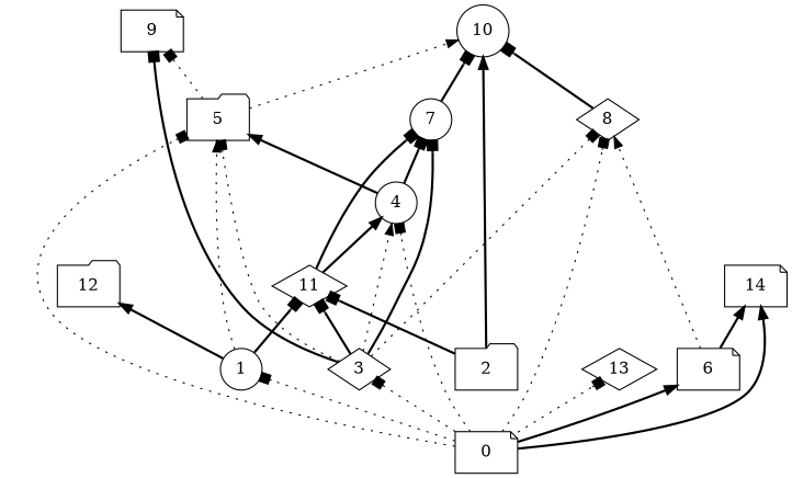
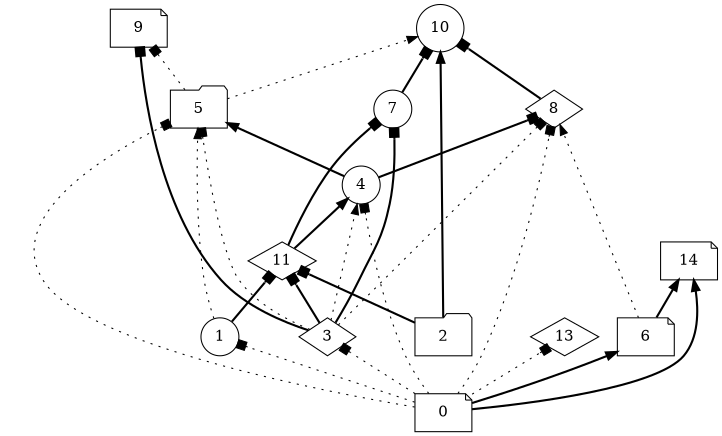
  digraph {
    rankdir=BT
    node [shape=circle]
    edge [arrowhead=box style=bold]
    1
    0 [shape=note]
    3 [shape=diamond]
    4
    5 [shape=folder]
    6 [shape=note]
    8 [shape=diamond]
    13 [shape=diamond]
    14 [shape=note]
    11 [shape=diamond]
-   12 [shape=folder]
    7
    9 [shape=note]
    10
    2 [shape=folder]
    1 -> 5 [arrowhead=normal style=dotted]
    1 -> 11
-   1 -> 12 [arrowhead=normal]
    0 -> 1 [style=dotted]
    0 -> 3 [style=dotted]
    0 -> 4 [style=dotted]
    0 -> 5 [style=dotted]
    0 -> 6 [arrowhead=normal]
    0 -> 8 [style=dotted]
    0 -> 13 [style=dotted]
    0 -> 14 [arrowhead=normal]
    3 -> 4 [arrowhead=normal style=dotted]
    3 -> 5 [style=dotted]
    3 -> 8 [style=dotted]
    3 -> 11
    3 -> 7
    3 -> 9
    4 -> 5 [arrowhead=normal]
-   4 -> 7
+   4 -> 8
    5 -> 9 [style=dotted]
    5 -> 10 [arrowhead=normal style=dotted]
    6 -> 8 [arrowhead=normal style=dotted]
    6 -> 14 [arrowhead=normal]
    8 -> 10
    11 -> 4 [arrowhead=normal]
    11 -> 7
    7 -> 10
    2 -> 11
    2 -> 10 [arrowhead=normal]
  }
